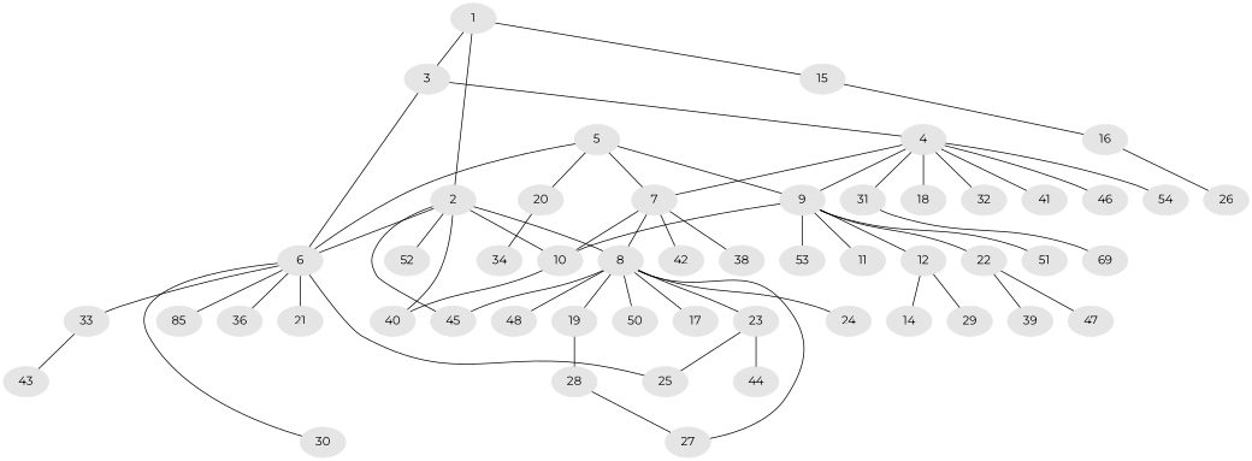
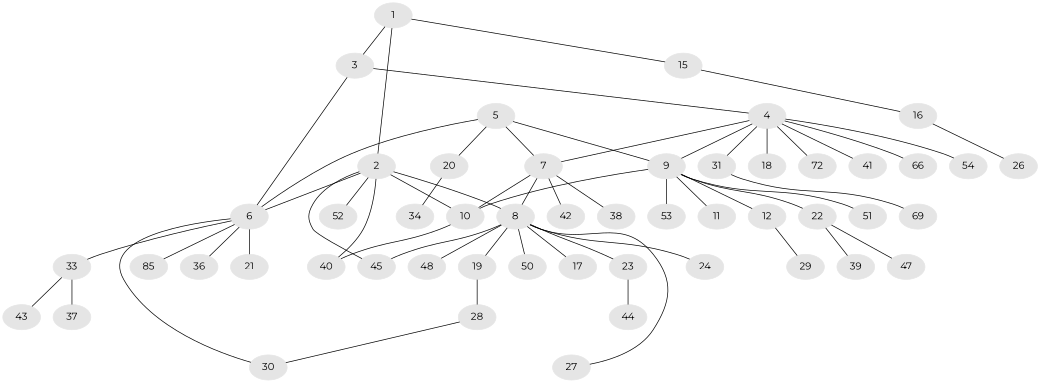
  graph {
    fontname=Montserrat
    node [color=gray90 fontname=Montserrat style=filled]
    edge [fontname=Montserrat]
    1
    2
    3
    15
    6
    8
    10
    40
    45
    52
    4
    16
    21
-   25
    30
    33
    n17 [label=85]
    36
    17
    19
    23
    24
    27
    48
    50
    7
    9
    18
    31
-   32
+   32 [label=72]
    41
-   46
+   46 [label=66]
    54
    38
    42
    11
    12
    22
    51
    53
    n41 [label=69]
    5
    20
    34
+   37
    43
    28
    44
-   14
    29
    39
    47
    26
    1 -- 2
    1 -- 3
    1 -- 15
    2 -- 6
    2 -- 8
    2 -- 10
    2 -- 40
    2 -- 45
    2 -- 52
    3 -- 6
    3 -- 4
    15 -- 16
    6 -- 21
-   6 -- 25
    6 -- 30
    6 -- 33
    6 -- n17
    6 -- 36
    8 -- 45
    8 -- 17
    8 -- 19
    8 -- 23
    8 -- 24
    8 -- 27
    8 -- 48
    8 -- 50
    10 -- 40
    4 -- 7
    4 -- 9
    4 -- 18
    4 -- 31
    4 -- 32
    4 -- 41
    4 -- 46
    4 -- 54
    16 -- 26
+   33 -- 37
    33 -- 43
    19 -- 28
-   23 -- 25
    23 -- 44
    7 -- 8
    7 -- 10
    7 -- 38
    7 -- 42
    9 -- 10
    9 -- 11
    9 -- 12
    9 -- 22
    9 -- 51
    9 -- 53
    31 -- n41
-   12 -- 14
    12 -- 29
    22 -- 39
    22 -- 47
    5 -- 6
    5 -- 7
    5 -- 9
    5 -- 20
    20 -- 34
-   28 -- 27
+   28 -- 30
  }
